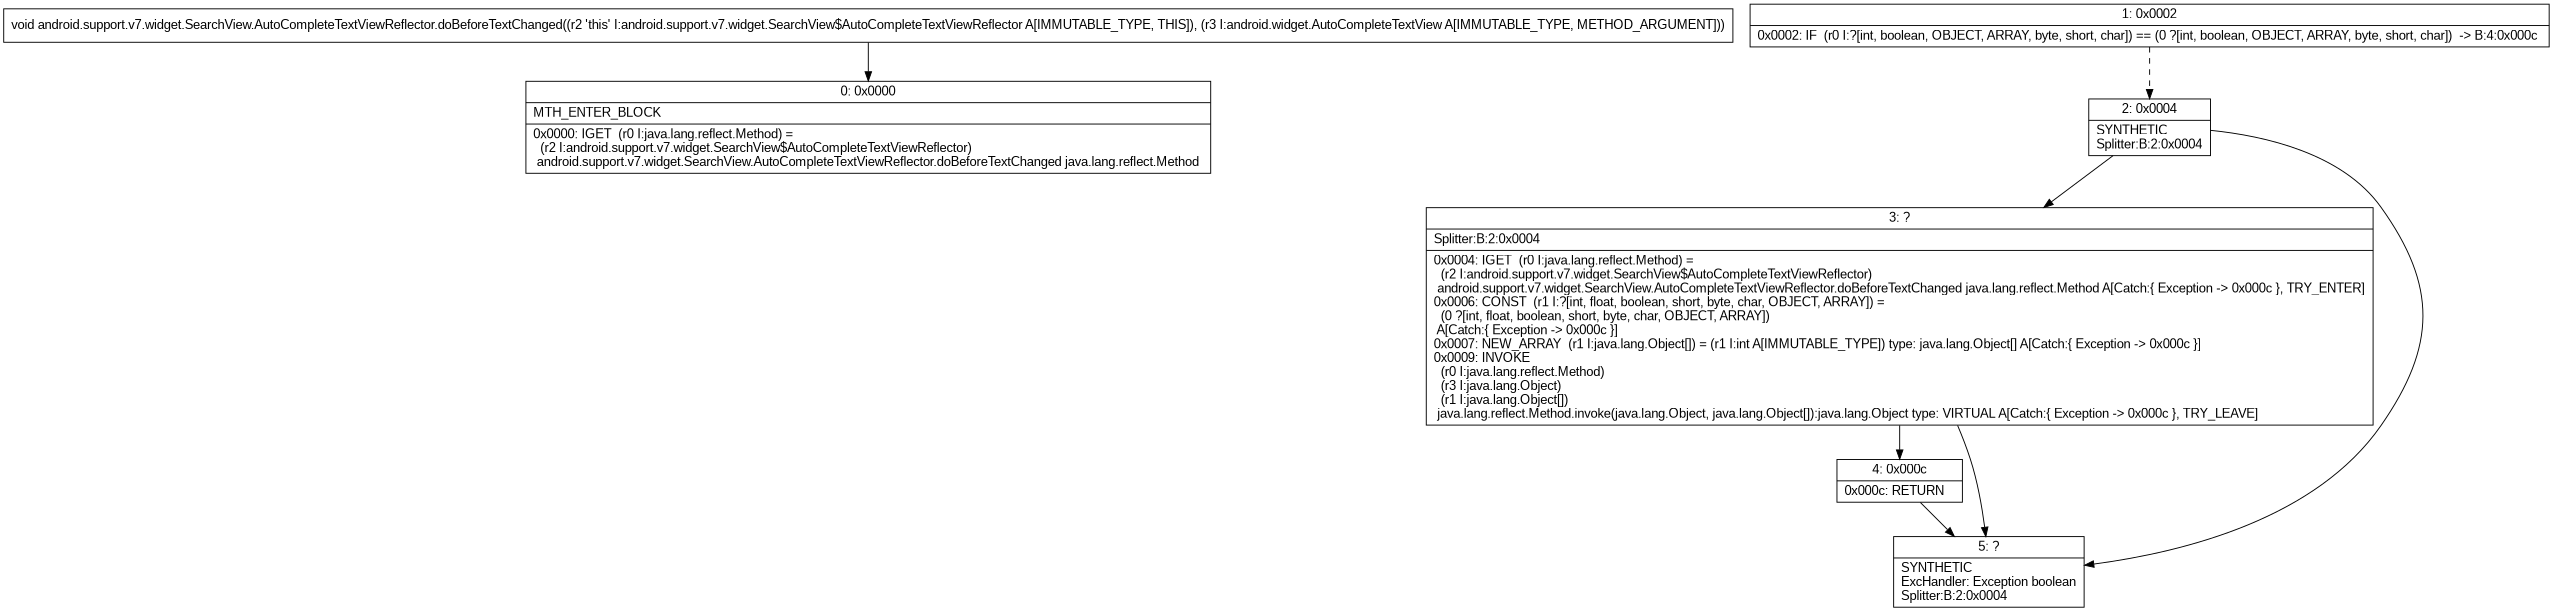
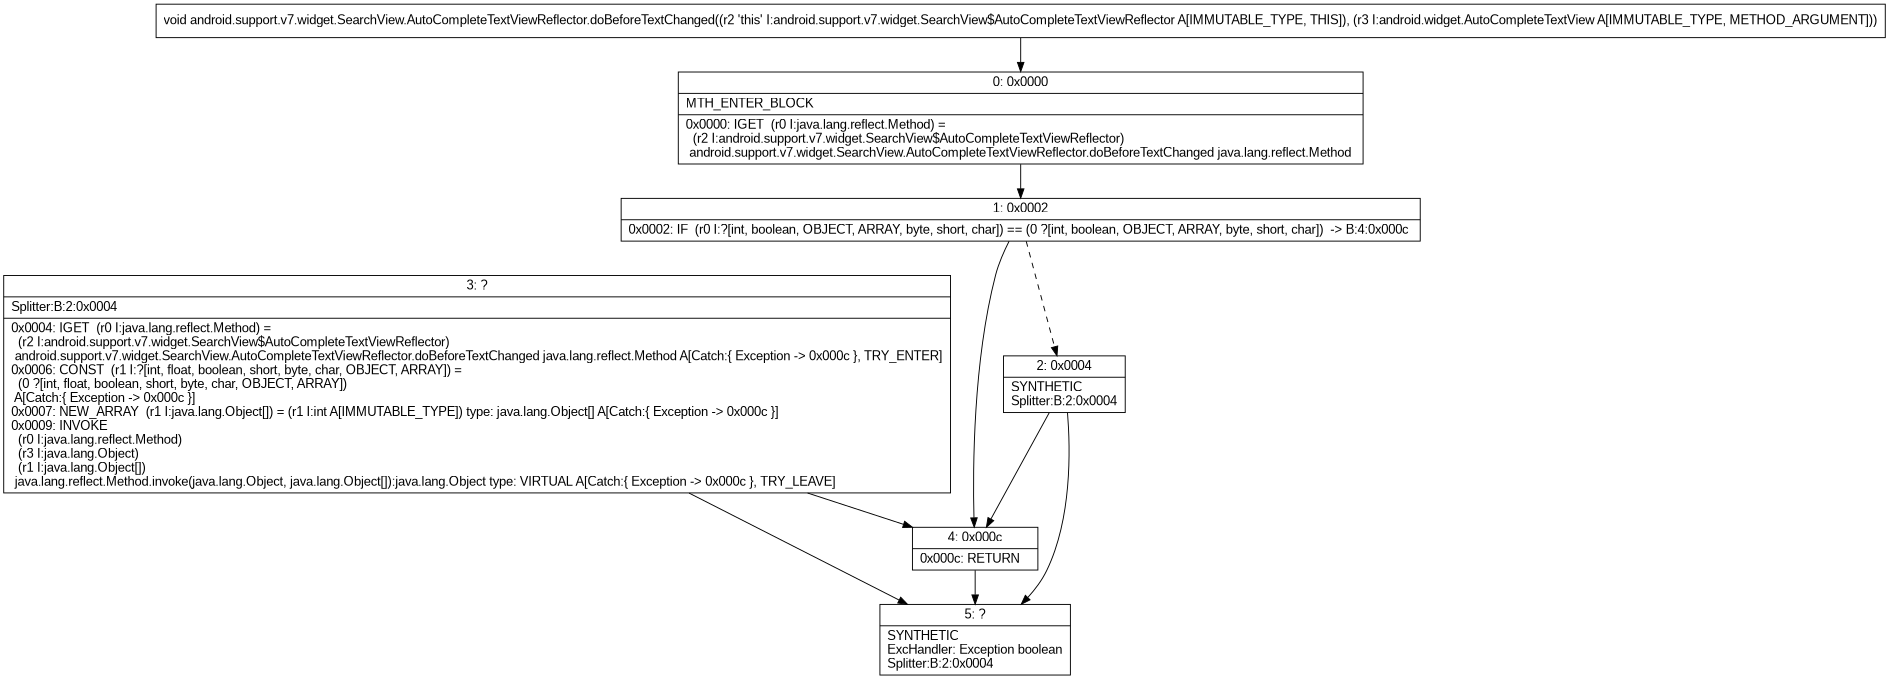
  digraph {
    fontname="Liberation Sans"
    node [fontname="Liberation Sans" shape=record]
    edge [fontname="Liberation Sans"]
    n1 [label="{0\:\ 0x0000|MTH_ENTER_BLOCK\l|0x0000: IGET  (r0 I:java.lang.reflect.Method) = \l  (r2 I:android.support.v7.widget.SearchView$AutoCompleteTextViewReflector)\l android.support.v7.widget.SearchView.AutoCompleteTextViewReflector.doBeforeTextChanged java.lang.reflect.Method \l}"]
    n2 [label="{1\:\ 0x0002|0x0002: IF  (r0 I:?[int, boolean, OBJECT, ARRAY, byte, short, char]) == (0 ?[int, boolean, OBJECT, ARRAY, byte, short, char])  \-\> B:4:0x000c \l}"]
    n3 [label="{2\:\ 0x0004|SYNTHETIC\lSplitter:B:2:0x0004\l}"]
    n4 [label="{4\:\ 0x000c|0x000c: RETURN   \l}"]
    n5 [label="{3\:\ ?|Splitter:B:2:0x0004\l|0x0004: IGET  (r0 I:java.lang.reflect.Method) = \l  (r2 I:android.support.v7.widget.SearchView$AutoCompleteTextViewReflector)\l android.support.v7.widget.SearchView.AutoCompleteTextViewReflector.doBeforeTextChanged java.lang.reflect.Method A[Catch:\{ Exception \-\> 0x000c \}, TRY_ENTER]\l0x0006: CONST  (r1 I:?[int, float, boolean, short, byte, char, OBJECT, ARRAY]) = \l  (0 ?[int, float, boolean, short, byte, char, OBJECT, ARRAY])\l A[Catch:\{ Exception \-\> 0x000c \}]\l0x0007: NEW_ARRAY  (r1 I:java.lang.Object[]) = (r1 I:int A[IMMUTABLE_TYPE]) type: java.lang.Object[] A[Catch:\{ Exception \-\> 0x000c \}]\l0x0009: INVOKE  \l  (r0 I:java.lang.reflect.Method)\l  (r3 I:java.lang.Object)\l  (r1 I:java.lang.Object[])\l java.lang.reflect.Method.invoke(java.lang.Object, java.lang.Object[]):java.lang.Object type: VIRTUAL A[Catch:\{ Exception \-\> 0x000c \}, TRY_LEAVE]\l}"]
    n6 [label="{5\:\ ?|SYNTHETIC\lExcHandler: Exception boolean\lSplitter:B:2:0x0004\l}"]
    n7 [label="{void android.support.v7.widget.SearchView.AutoCompleteTextViewReflector.doBeforeTextChanged((r2 'this' I:android.support.v7.widget.SearchView$AutoCompleteTextViewReflector A[IMMUTABLE_TYPE, THIS]), (r3 I:android.widget.AutoCompleteTextView A[IMMUTABLE_TYPE, METHOD_ARGUMENT])) }"]
+   n1 -> n2
    n2 -> n3 [style=dashed]
-   n3 -> n5
+   n2 -> n4
+   n3 -> n4
    n3 -> n6
    n4 -> n6
    n5 -> n4
    n5 -> n6
    n7 -> n1
  }
